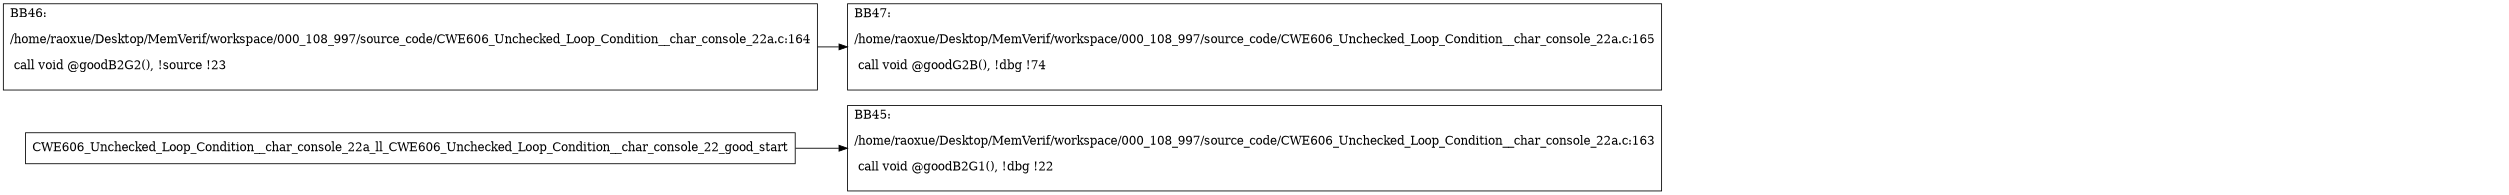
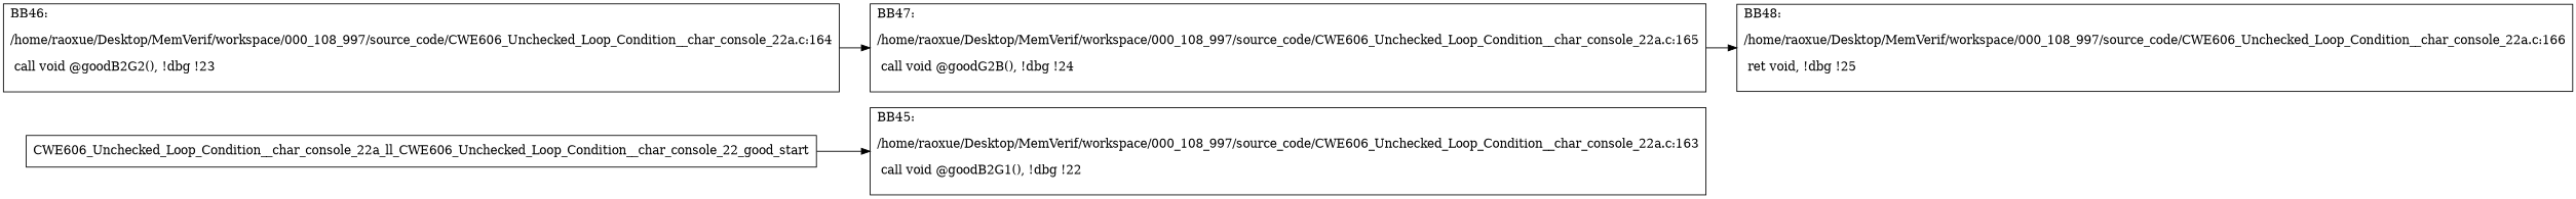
  digraph {
    rankdir=LR
    node [shape=record]
    n1 [label="{CWE606_Unchecked_Loop_Condition__char_console_22a_ll_CWE606_Unchecked_Loop_Condition__char_console_22_good_start}"]
    n2 [label="{BB45:\l\l/home/raoxue/Desktop/MemVerif/workspace/000_108_997/source_code/CWE606_Unchecked_Loop_Condition__char_console_22a.c:163\l\n  call void @goodB2G1(), !dbg !22\l\n}"]
-   n3 [label="{BB46:\l\l/home/raoxue/Desktop/MemVerif/workspace/000_108_997/source_code/CWE606_Unchecked_Loop_Condition__char_console_22a.c:164\l\n  call void @goodB2G2(), !source !23\l\n}"]
-   n4 [label="{BB47:\l\l/home/raoxue/Desktop/MemVerif/workspace/000_108_997/source_code/CWE606_Unchecked_Loop_Condition__char_console_22a.c:165\l\n  call void @goodG2B(), !dbg !74\l\n}"]
+   n3 [label="{BB46:\l\l/home/raoxue/Desktop/MemVerif/workspace/000_108_997/source_code/CWE606_Unchecked_Loop_Condition__char_console_22a.c:164\l\n  call void @goodB2G2(), !dbg !23\l\n}"]
+   n4 [label="{BB47:\l\l/home/raoxue/Desktop/MemVerif/workspace/000_108_997/source_code/CWE606_Unchecked_Loop_Condition__char_console_22a.c:165\l\n  call void @goodG2B(), !dbg !24\l\n}"]
+   n5 [label="{BB48:\l\l/home/raoxue/Desktop/MemVerif/workspace/000_108_997/source_code/CWE606_Unchecked_Loop_Condition__char_console_22a.c:166\l\n  ret void, !dbg !25\l\n}"]
    n1 -> n2
    n3 -> n4
+   n4 -> n5
  }
